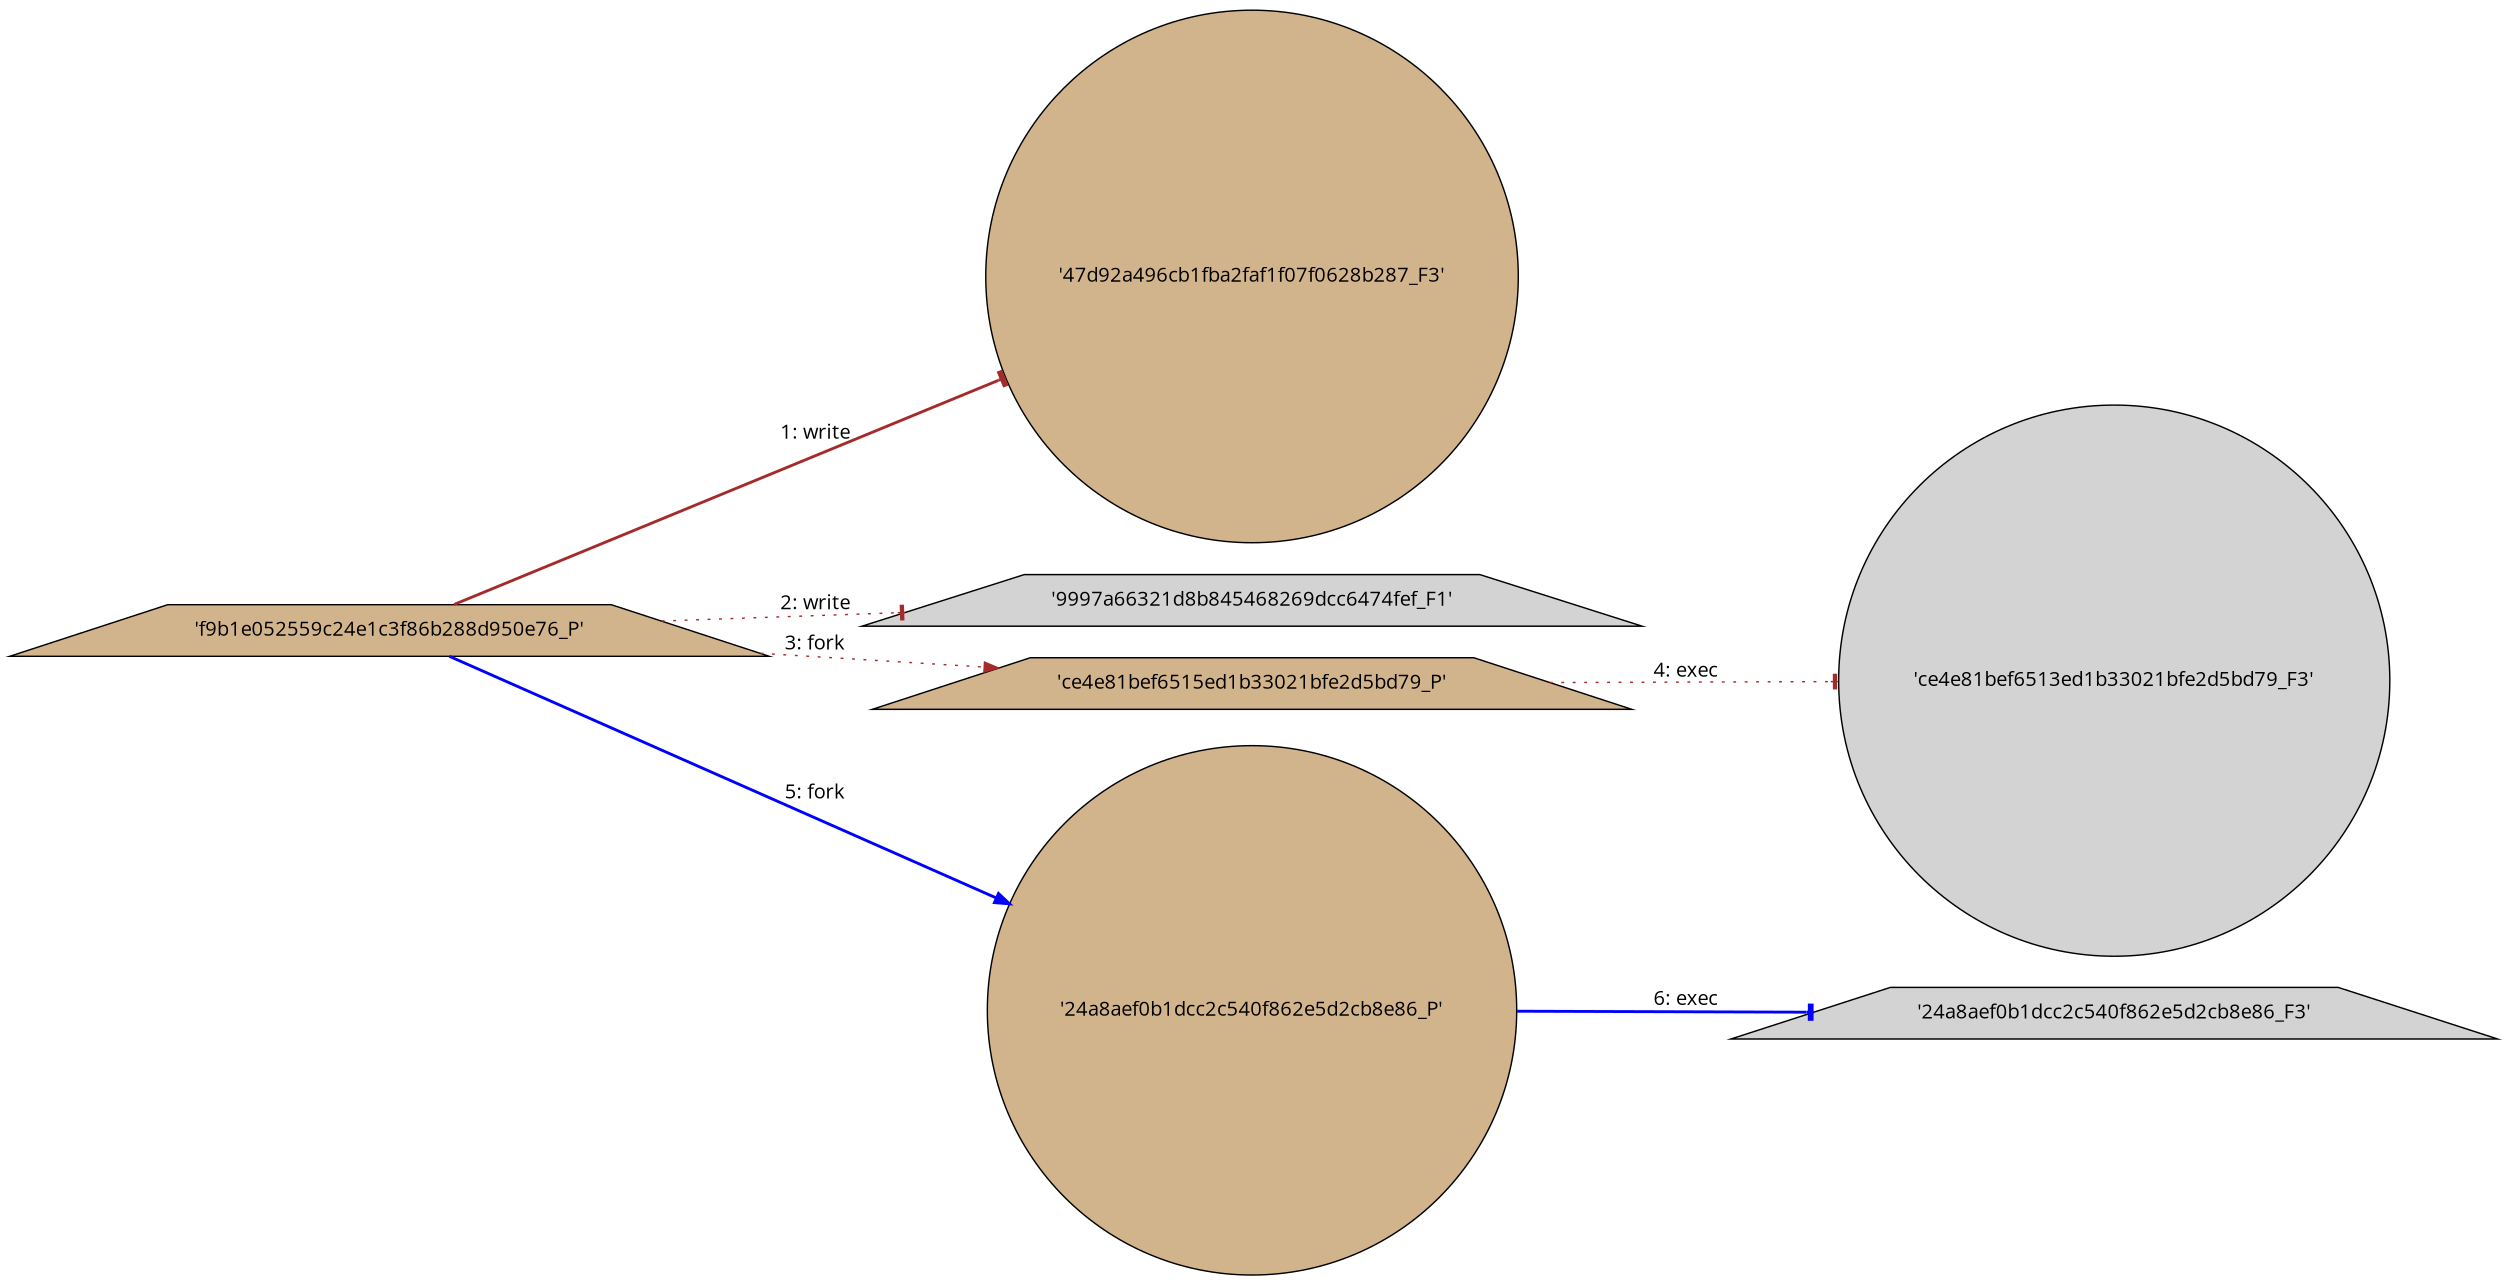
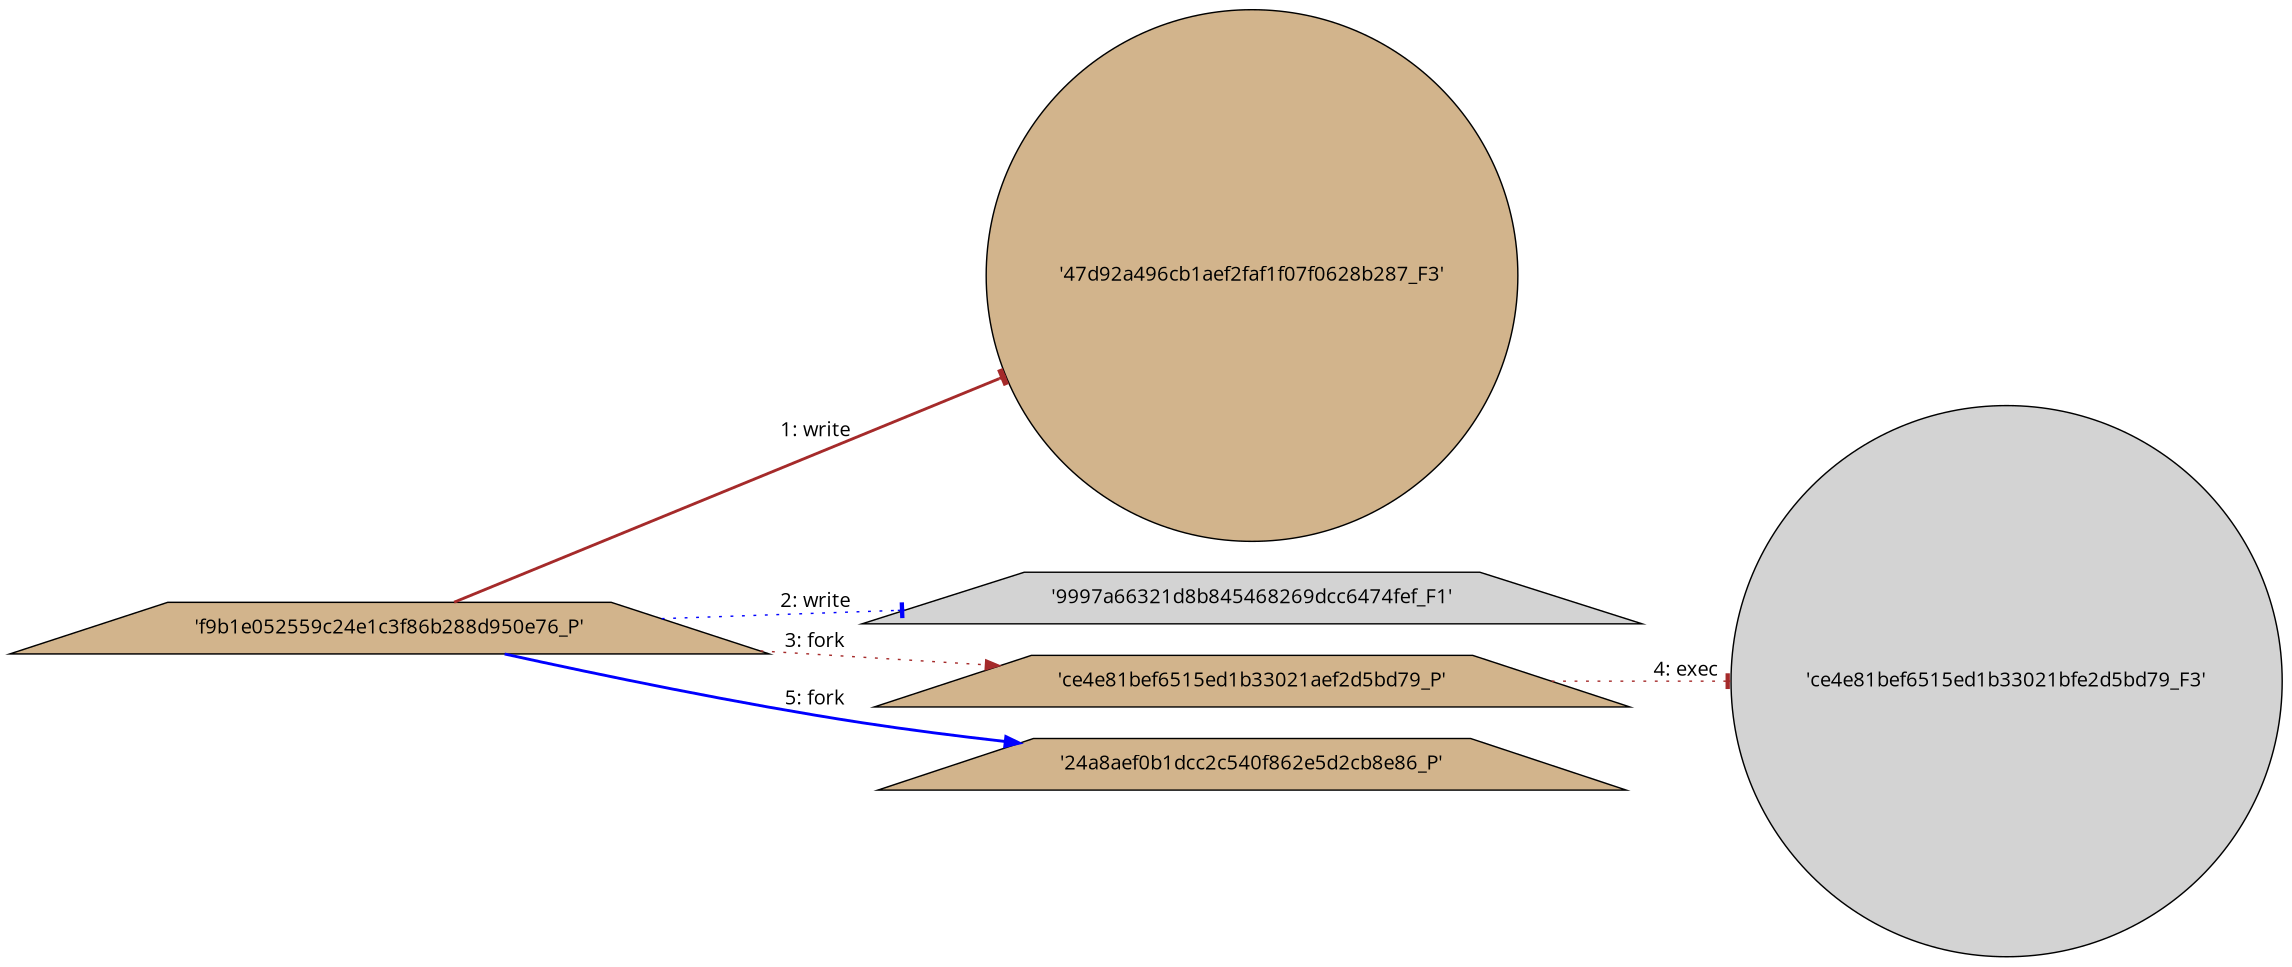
  digraph {
    engine=neato
    fixedsize=false
    fontname="Open Sans"
    fontsize=10
    nodesep=0.3
    rankdir=LR
    ranksep=0
    splines=true
    node [fillcolor=tan fontname="Open Sans" node_type=Process shape=trapezium style=filled]
    edge [arrowhead=tee color=brown fontname="Open Sans" style=bold]
-   "'47d92a496cb1fba2faf1f07f0628b287_F3'" [node_type=file shape=circle]
+   "'47d92a496cb1fba2faf1f07f0628b287_F3'" [node_type=file shape=circle label="'47d92a496cb1aef2faf1f07f0628b287_F3'"]
    "'f9b1e052559c24e1c3f86b288d950e76_P'"
    "'9997a66321d8b845468269dcc6474fef_F1'" [fillcolor=lightgrey node_type=file]
-   "'ce4e81bef6515ed1b33021bfe2d5bd79_P'"
-   "'24a8aef0b1dcc2c540f862e5d2cb8e86_P'" [shape=circle]
-   "'ce4e81bef6515ed1b33021bfe2d5bd79_F3'" [fillcolor=lightgrey node_type=File shape=circle label="'ce4e81bef6513ed1b33021bfe2d5bd79_F3'"]
-   "'24a8aef0b1dcc2c540f862e5d2cb8e86_F3'" [fillcolor=lightgrey node_type=File]
+   "'ce4e81bef6515ed1b33021bfe2d5bd79_P'" [label="'ce4e81bef6515ed1b33021aef2d5bd79_P'"]
+   "'24a8aef0b1dcc2c540f862e5d2cb8e86_P'"
+   "'ce4e81bef6515ed1b33021bfe2d5bd79_F3'" [fillcolor=lightgrey node_type=File shape=circle]
    "'f9b1e052559c24e1c3f86b288d950e76_P'" -> "'47d92a496cb1fba2faf1f07f0628b287_F3'" [label="1: write"]
-   "'f9b1e052559c24e1c3f86b288d950e76_P'" -> "'9997a66321d8b845468269dcc6474fef_F1'" [label="2: write" style=dotted]
+   "'f9b1e052559c24e1c3f86b288d950e76_P'" -> "'9997a66321d8b845468269dcc6474fef_F1'" [color=blue label="2: write" style=dotted]
    "'f9b1e052559c24e1c3f86b288d950e76_P'" -> "'ce4e81bef6515ed1b33021bfe2d5bd79_P'" [arrowhead=normal label="3: fork" style=dotted]
    "'f9b1e052559c24e1c3f86b288d950e76_P'" -> "'24a8aef0b1dcc2c540f862e5d2cb8e86_P'" [arrowhead=normal color=blue label="5: fork"]
    "'ce4e81bef6515ed1b33021bfe2d5bd79_P'" -> "'ce4e81bef6515ed1b33021bfe2d5bd79_F3'" [label="4: exec" style=dotted]
-   "'24a8aef0b1dcc2c540f862e5d2cb8e86_P'" -> "'24a8aef0b1dcc2c540f862e5d2cb8e86_F3'" [color=blue label="6: exec"]
  }
